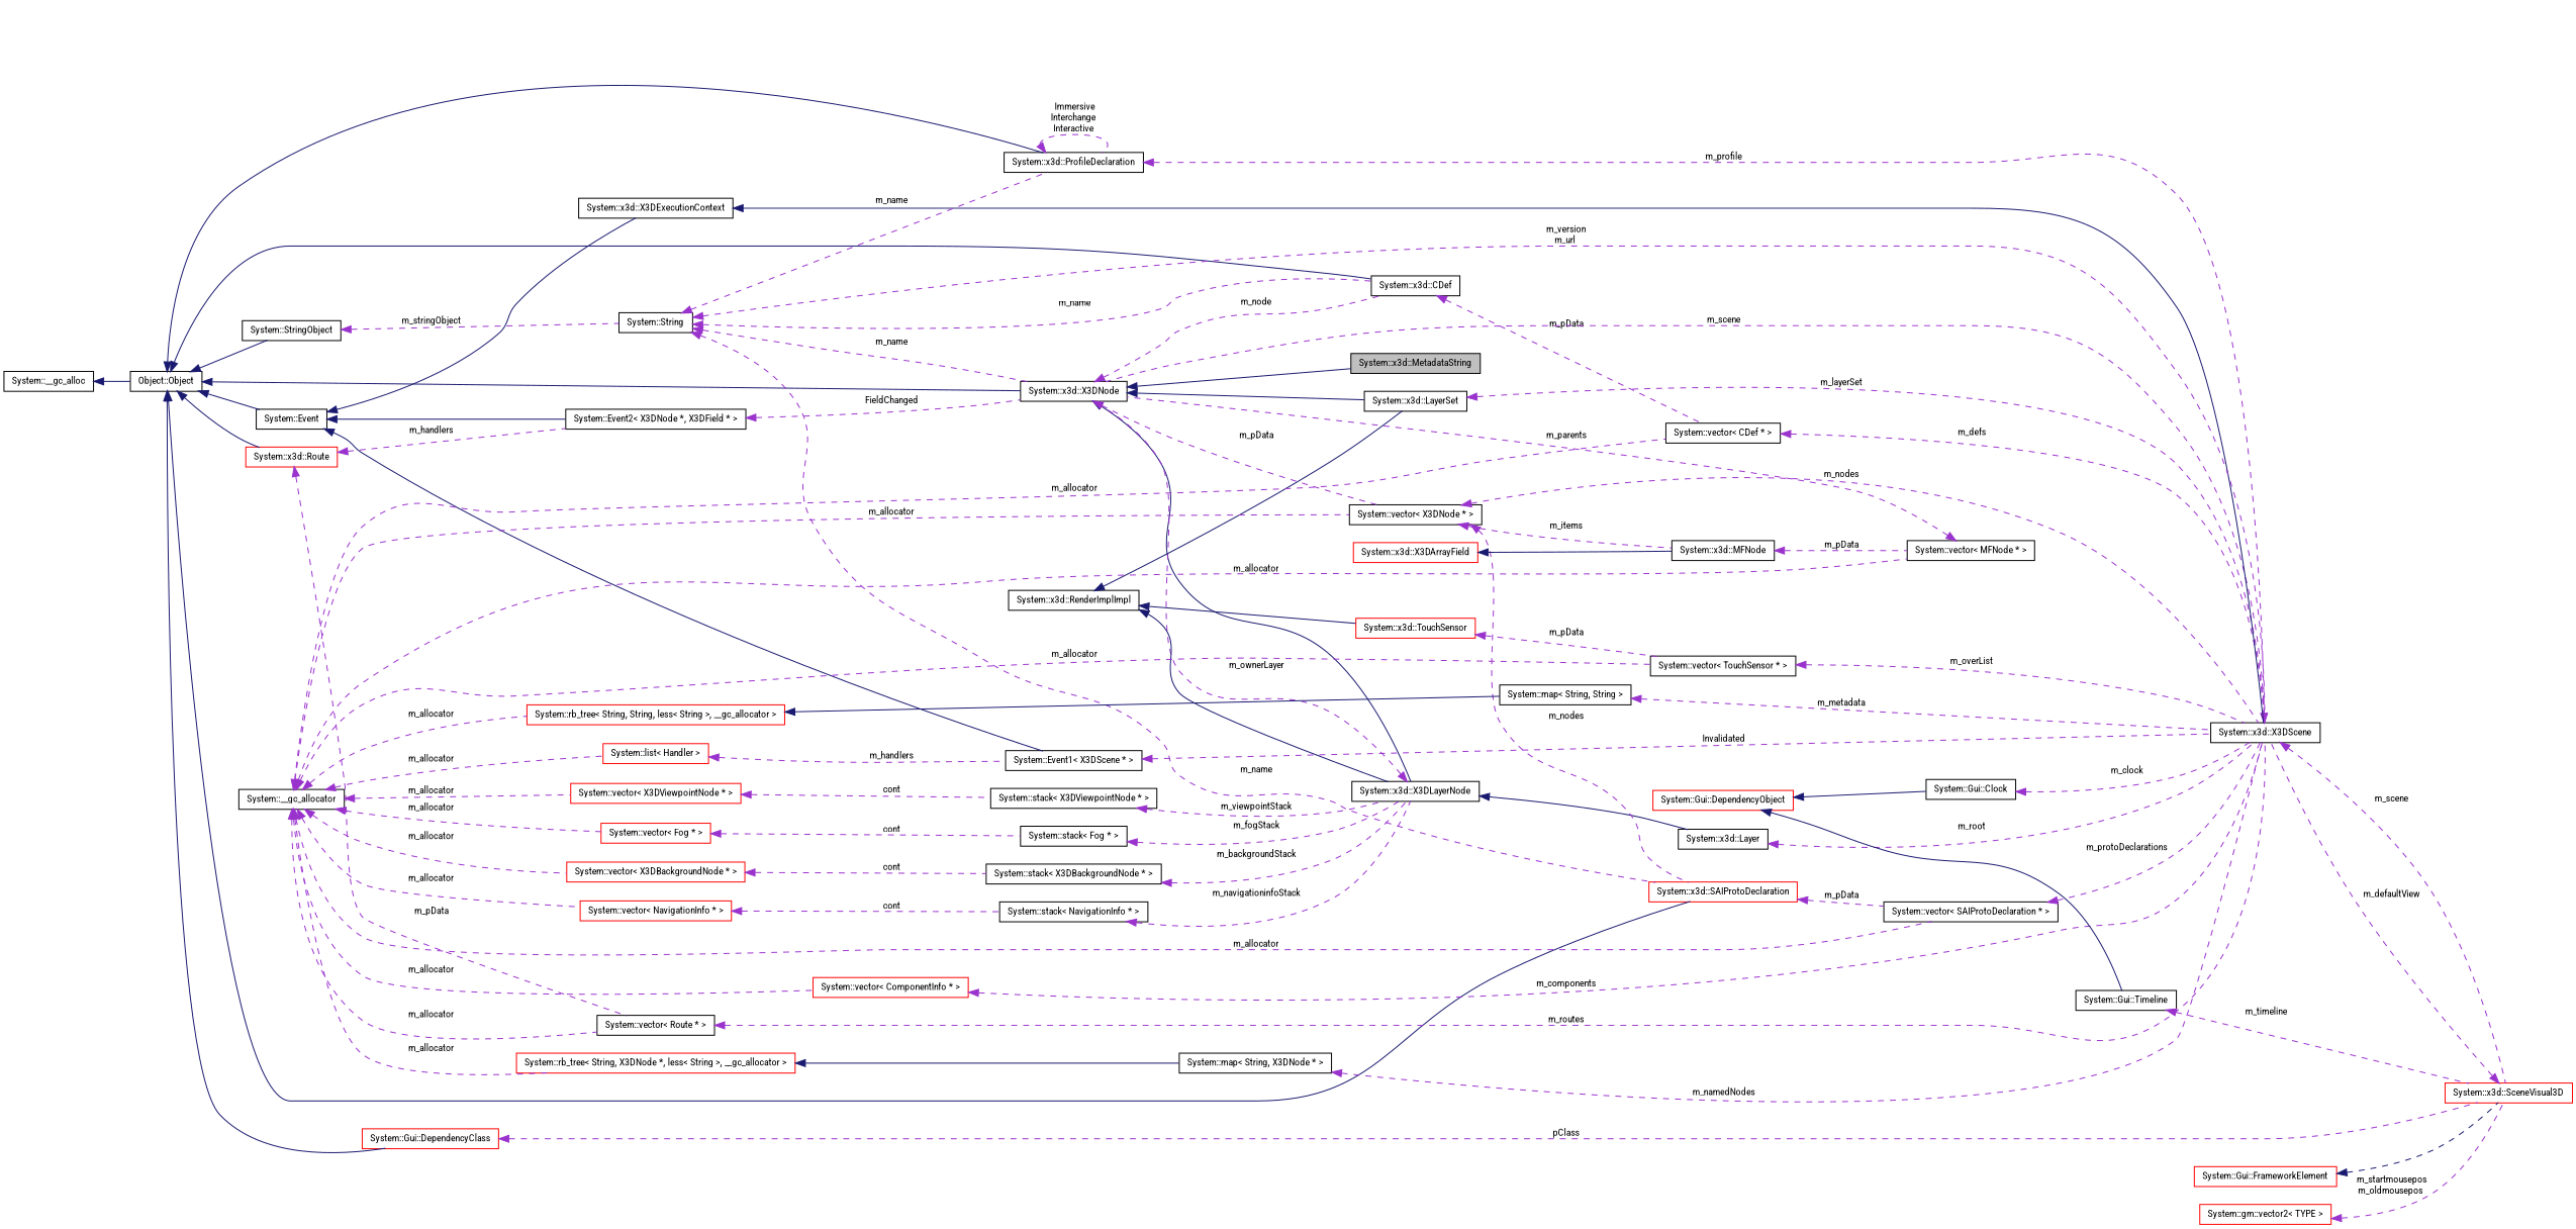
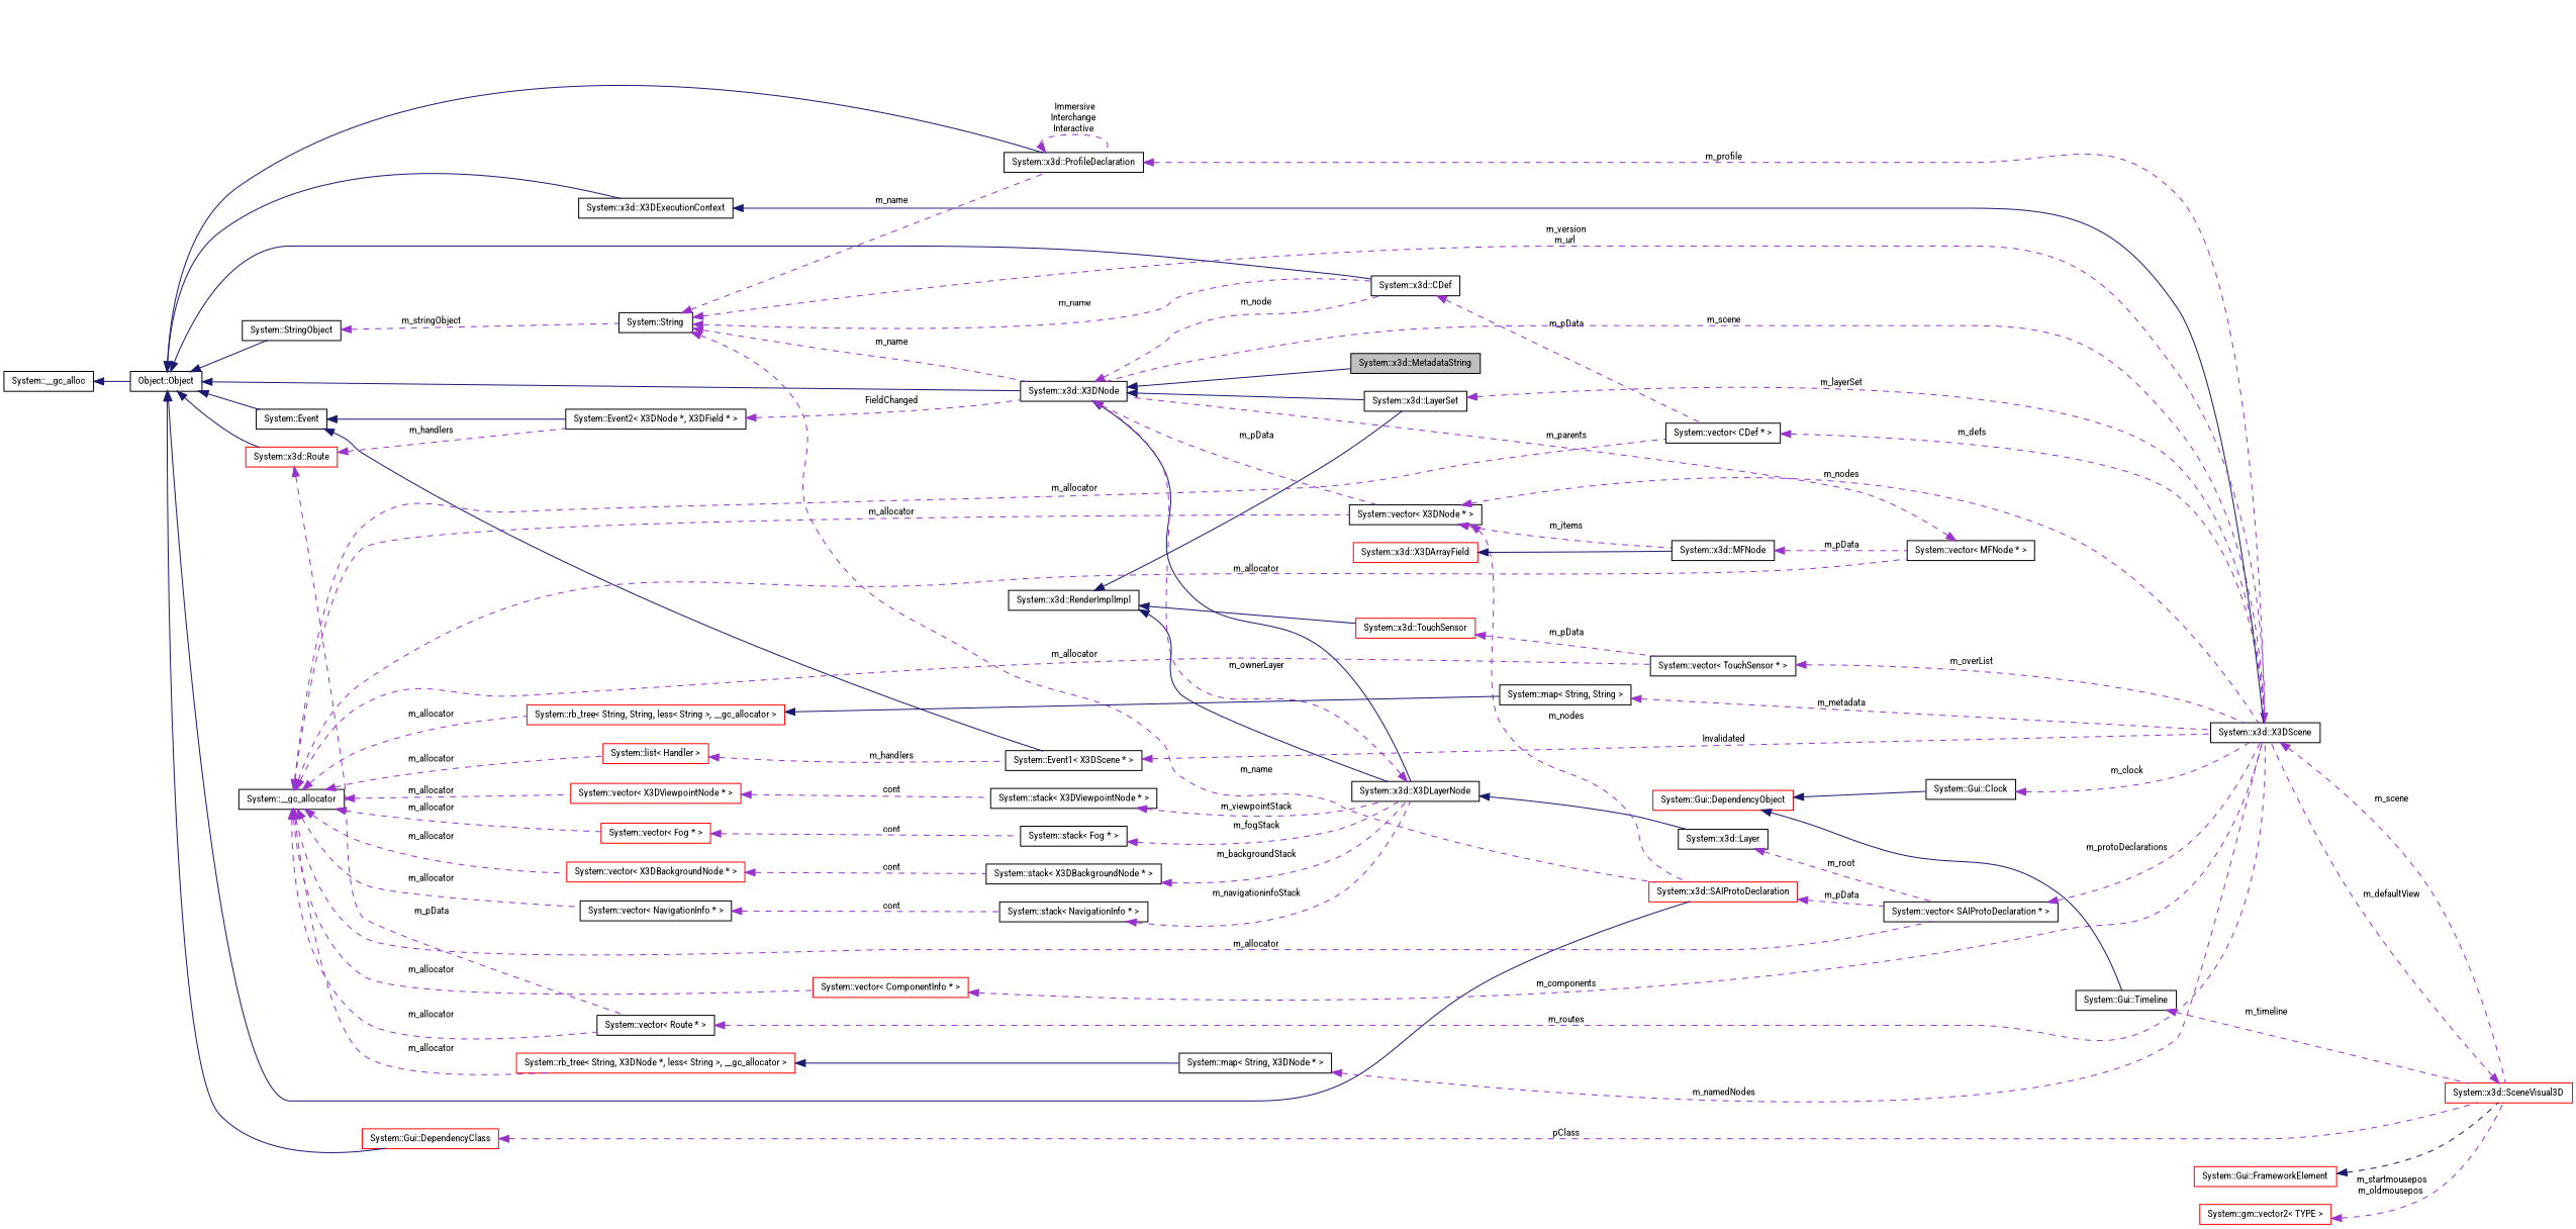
  digraph {
    fontname="Roboto Condensed"
    rankdir=LR
    node [color=black fillcolor=white fontname="Roboto Condensed" fontsize=10 shape=record style=filled]
    edge [color=darkorchid3 dir=back fontname="Roboto Condensed" fontsize=10 labelfontname=Helvetica labelfontsize=10 style=dashed]
    n1 [fillcolor=grey75 fontcolor=black height=0.2 label="System::x3d::MetadataString" width=0.4]
    n2 [height=0.2 label="System::x3d::X3DNode" width=0.4]
    n3 [height=0.2 label="System::x3d::X3DLayerNode" width=0.4]
    n4 [height=0.2 label="System::vector\< X3DNode * \>" width=0.4]
    n5 [height=0.2 label="System::x3d::CDef" width=0.4]
    n6 [height=0.2 label="System::x3d::LayerSet" width=0.4]
    n7 [height=0.2 label="System::x3d::Layer" width=0.4]
    n8 [color=red height=0.2 label="System::x3d::SAIProtoDeclaration" width=0.4]
    n9 [height=0.2 label="System::x3d::MFNode" width=0.4]
    n10 [height=0.2 label="System::x3d::X3DScene" width=0.4]
    n11 [height=0.2 label="System::vector\< CDef * \>" width=0.4]
    n12 [height=0.2 label="Object::Object" width=0.4]
    n13 [height=0.2 label="System::x3d::X3DExecutionContext" width=0.4]
    n14 [height=0.2 label="System::StringObject" width=0.4]
    n15 [height=0.2 label="System::Event" width=0.4]
    n16 [color=red height=0.2 label="System::x3d::Route" width=0.4]
    n17 [height=0.2 label="System::x3d::ProfileDeclaration" width=0.4]
    n18 [color=red height=0.2 label="System::Gui::DependencyClass" width=0.4]
    n19 [height=0.2 label="System::String" width=0.4]
    n20 [height=0.2 label="System::vector\< SAIProtoDeclaration * \>" width=0.4]
    n21 [height=0.2 label="System::Event1\< X3DScene * \>" width=0.4]
    n22 [height=0.2 label="System::Event2\< X3DNode *, X3DField * \>" width=0.4]
    n23 [height=0.2 label="System::vector\< Route * \>" width=0.4]
    n24 [color=red height=0.2 label="System::x3d::SceneVisual3D" width=0.4]
    n25 [height=0.2 label="System::__gc_alloc" width=0.4]
    n26 [height=0.2 label="System::x3d::RenderImplImpl" width=0.4]
    n27 [color=red height=0.2 label="System::x3d::TouchSensor" width=0.4]
    n28 [height=0.2 label="System::vector\< TouchSensor * \>" width=0.4]
    n29 [height=0.2 label="System::stack\< NavigationInfo * \>" width=0.4]
-   n30 [color=red height=0.2 label="System::vector\< NavigationInfo * \>" width=0.4]
+   n30 [height=0.2 label="System::vector\< NavigationInfo * \>" width=0.4]
    n31 [height=0.2 label="System::__gc_allocator" width=0.4]
    n32 [color=red height=0.2 label="System::vector\< X3DViewpointNode * \>" width=0.4]
    n33 [color=red height=0.2 label="System::vector\< Fog * \>" width=0.4]
    n34 [color=red height=0.2 label="System::vector\< X3DBackgroundNode * \>" width=0.4]
    n35 [height=0.2 label="System::vector\< MFNode * \>" width=0.4]
    n36 [color=red height=0.2 label="System::list\< Handler \>" width=0.4]
    n37 [color=red height=0.2 label="System::rb_tree\< String, X3DNode *, less\< String \>, __gc_allocator \>" width=0.4]
    n38 [color=red height=0.2 label="System::rb_tree\< String, String, less\< String \>, __gc_allocator \>" width=0.4]
    n39 [color=red height=0.2 label="System::vector\< ComponentInfo * \>" width=0.4]
    n40 [height=0.2 label="System::stack\< X3DViewpointNode * \>" width=0.4]
    n41 [height=0.2 label="System::stack\< Fog * \>" width=0.4]
    n42 [height=0.2 label="System::stack\< X3DBackgroundNode * \>" width=0.4]
    n43 [height=0.2 label="System::map\< String, X3DNode * \>" width=0.4]
    n44 [height=0.2 label="System::map\< String, String \>" width=0.4]
    n45 [color=red height=0.2 label="System::x3d::X3DArrayField" width=0.4]
    n46 [height=0.2 label="System::Gui::Clock" width=0.4]
    n47 [color=red height=0.2 label="System::Gui::DependencyObject" width=0.4]
    n48 [height=0.2 label="System::Gui::Timeline" width=0.4]
    n49 [color=red height=0.2 label="System::Gui::FrameworkElement" width=0.4]
    n50 [color=red height=0.2 label="System::gm::vector2\< TYPE \>" width=0.4]
    n2 -> n1 [color=midnightblue style=solid]
    n2 -> n3 [color=midnightblue style=solid]
    n2 -> n4 [label=" m_pData"]
    n2 -> n5 [label=" m_node"]
    n2 -> n6 [color=midnightblue style=solid]
    n3 -> n2 [label=" m_ownerLayer"]
    n3 -> n7 [color=midnightblue style=solid]
    n4 -> n8 [label=" m_nodes"]
    n4 -> n9 [label=" m_items"]
    n4 -> n10 [label=" m_nodes"]
    n5 -> n11 [label=" m_pData"]
    n6 -> n10 [label=" m_layerSet"]
-   n7 -> n10 [label=" m_root"]
+   n7 -> n20 [label=" m_root"]
    n8 -> n20 [label=" m_pData"]
    n9 -> n35 [label=" m_pData"]
    n10 -> n2 [label=" m_scene"]
    n10 -> n24 [label=" m_scene"]
    n11 -> n10 [label=" m_defs"]
    n12 -> n2 [color=midnightblue style=solid]
    n12 -> n5 [color=midnightblue style=solid]
    n12 -> n8 [color=midnightblue style=solid]
-   n15 -> n13 [color=midnightblue style=solid]
+   n12 -> n13 [color=midnightblue style=solid]
    n12 -> n14 [color=midnightblue style=solid]
    n12 -> n15 [color=midnightblue style=solid]
    n12 -> n16 [color=midnightblue style=solid]
    n12 -> n17 [color=midnightblue style=solid]
    n12 -> n18 [color=midnightblue style=solid]
    n13 -> n10 [color=midnightblue style=solid]
    n14 -> n19 [label=" m_stringObject"]
    n15 -> n21 [color=midnightblue style=solid]
    n15 -> n22 [color=midnightblue style=solid]
    n16 -> n22 [label=" m_handlers"]
    n16 -> n23 [label=" m_pData"]
    n17 -> n10 [label=" m_profile"]
    n17 -> n17 [label=" Immersive\nInterchange\nInteractive"]
    n18 -> n24 [label=" pClass"]
    n19 -> n2 [label=" m_name"]
    n19 -> n5 [label=" m_name"]
    n19 -> n8 [label=" m_name"]
    n19 -> n10 [label=" m_version\nm_url"]
    n19 -> n17 [label=" m_name"]
    n20 -> n10 [label=" m_protoDeclarations"]
    n21 -> n10 [label=" Invalidated"]
    n22 -> n2 [label=" FieldChanged"]
    n23 -> n10 [label=" m_routes"]
    n24 -> n10 [label=" m_defaultView"]
    n25 -> n12 [color=midnightblue style=solid]
    n26 -> n3 [color=midnightblue style=solid]
    n26 -> n6 [color=midnightblue style=solid]
    n26 -> n27 [color=midnightblue style=solid]
    n27 -> n28 [label=" m_pData"]
    n28 -> n10 [label=" m_overList"]
    n29 -> n3 [label=" m_navigationinfoStack"]
    n30 -> n29 [label=" cont"]
    n31 -> n4 [label=" m_allocator"]
    n31 -> n11 [label=" m_allocator"]
    n31 -> n20 [label=" m_allocator"]
    n31 -> n23 [label=" m_allocator"]
    n31 -> n28 [label=" m_allocator"]
    n31 -> n30 [label=" m_allocator"]
    n31 -> n32 [label=" m_allocator"]
    n31 -> n33 [label=" m_allocator"]
    n31 -> n34 [label=" m_allocator"]
    n31 -> n35 [label=" m_allocator"]
    n31 -> n36 [label=" m_allocator"]
    n31 -> n37 [label=" m_allocator"]
    n31 -> n38 [label=" m_allocator"]
    n31 -> n39 [label=" m_allocator"]
    n32 -> n40 [label=" cont"]
    n33 -> n41 [label=" cont"]
    n34 -> n42 [label=" cont"]
    n35 -> n2 [label=" m_parents"]
    n36 -> n21 [label=" m_handlers"]
    n37 -> n43 [color=midnightblue style=solid]
    n38 -> n44 [color=midnightblue style=solid]
    n39 -> n10 [label=" m_components"]
    n40 -> n3 [label=" m_viewpointStack"]
    n41 -> n3 [label=" m_fogStack"]
    n42 -> n3 [label=" m_backgroundStack"]
    n43 -> n10 [label=" m_namedNodes"]
    n44 -> n10 [label=" m_metadata"]
    n45 -> n9 [color=midnightblue style=solid]
    n46 -> n10 [label=" m_clock"]
    n47 -> n46 [color=midnightblue style=solid]
    n47 -> n48 [color=midnightblue style=solid]
    n48 -> n24 [label=" m_timeline"]
    n49 -> n24 [color=midnightblue]
    n50 -> n24 [label=" m_startmousepos\nm_oldmousepos"]
  }
